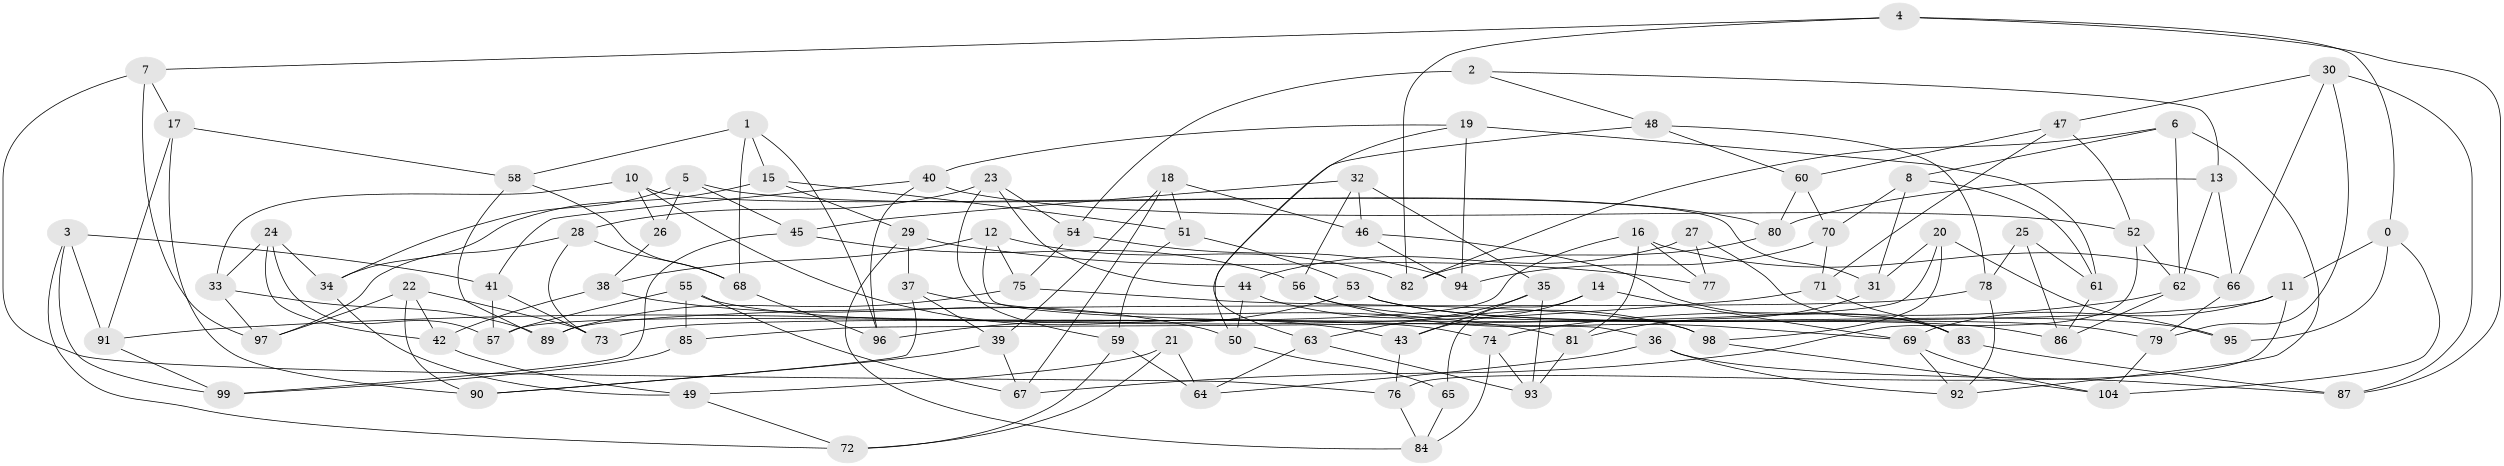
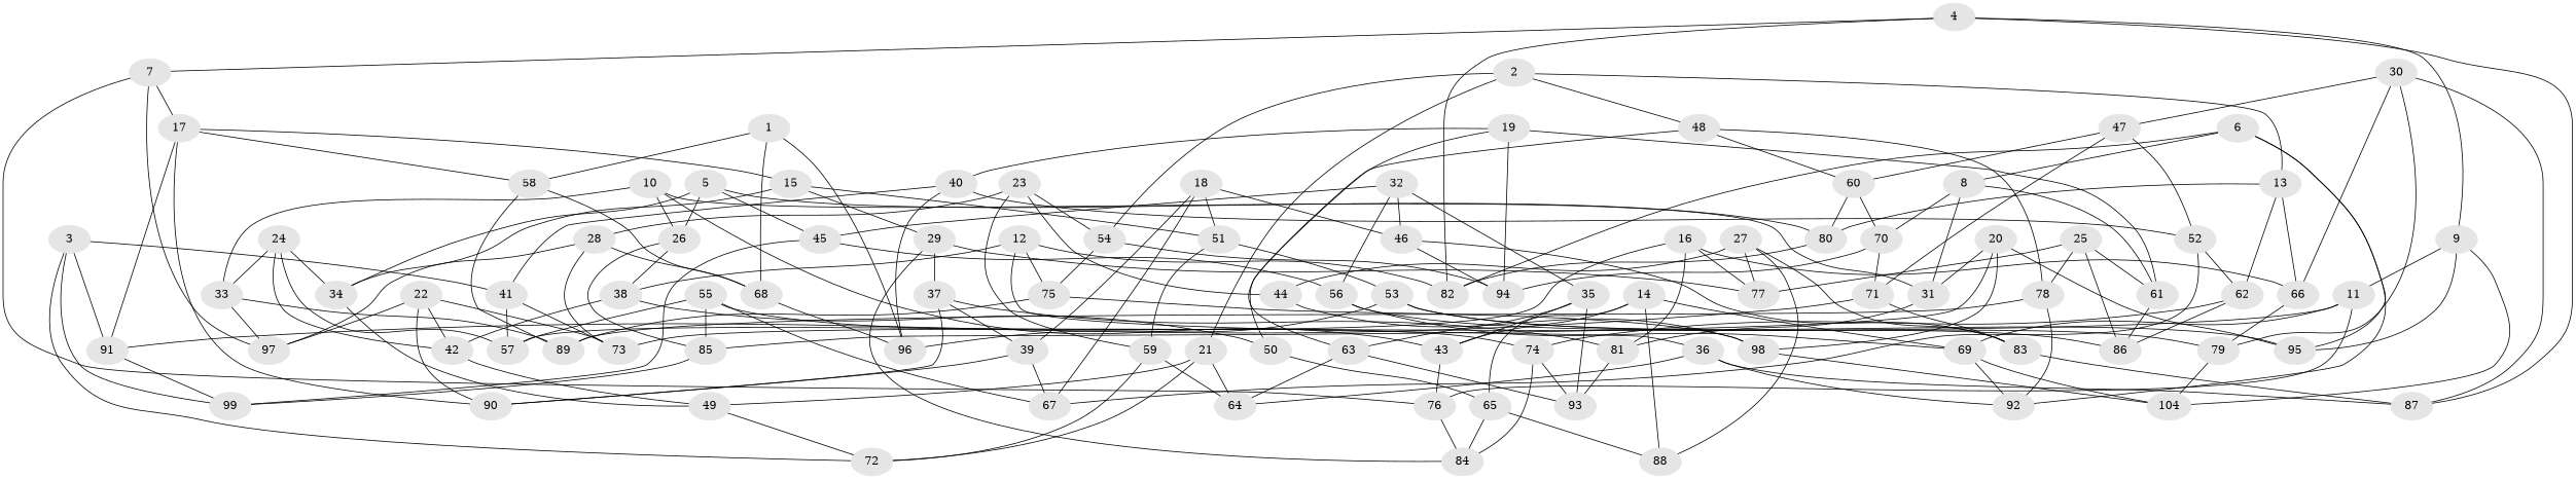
  graph {
    node [color=gray90 style=filled]
    1
    15
    58
    68
    96
    34
    29
    51
    89
    2
    13
    21
    48
    54
    80
    62
    66
    72
    49
    64
    78
    50
    60
    75
    94
    3
    41
    91
    99
    73
    57
    4
    7
-   9 [label=0]
+   9
    82
    87
    17
    76
    97
    95
    11
    n42 [label=104]
    5
    26
    45
    38
    85
    56
    6
    8
    92
    31
    61
    70
    90
    84
    81
    86
    71
    69
    10
    33
    43
    12
    36
    42
    98
    74
    79
    14
+   88
    65
    77
    37
    59
    53
    16
    93
    18
    39
    46
    67
    83
    19
    40
    63
    52
    20
    22
    23
    28
    44
    24
    25
    27
    30
    47
    32
    35
    55
-   1 -- 15
+   17 -- 15
    1 -- 58
    1 -- 68
    1 -- 96
    15 -- 34
    15 -- 29
    15 -- 51
    58 -- 68
    58 -- 89
    68 -- 96
    34 -- 49
    29 -- 84
    29 -- 77
    29 -- 37
    51 -- 59
    51 -- 53
    2 -- 13
+   2 -- 21
    2 -- 48
    2 -- 54
    13 -- 80
    13 -- 62
    13 -- 66
    21 -- 72
    21 -- 49
    21 -- 64
    48 -- 78
    48 -- 50
    48 -- 60
    54 -- 75
    54 -- 94
    80 -- 82
    62 -- 86
    62 -- 74
    66 -- 79
    49 -- 72
    78 -- 89
    78 -- 92
    50 -- 65
    60 -- 80
    60 -- 70
    75 -- 89
    75 -- 98
    3 -- 72
    3 -- 41
    3 -- 91
    3 -- 99
    41 -- 73
    41 -- 57
    91 -- 99
    4 -- 7
    4 -- 9
    4 -- 82
    4 -- 87
    7 -- 17
    7 -- 76
    7 -- 97
    9 -- 95
    9 -- 11
    9 -- n42
    17 -- 58
    17 -- 91
    17 -- 90
    76 -- 84
    11 -- 73
    11 -- 76
    11 -- 69
    5 -- 34
    5 -- 80
    5 -- 26
    5 -- 45
    26 -- 38
+   26 -- 85
    45 -- 99
    45 -- 56
    38 -- 50
    38 -- 42
    85 -- 99
    56 -- 86
    56 -- 69
    6 -- 82
-   6 -- 62
+   6 -- 95
    6 -- 8
    6 -- 92
    8 -- 31
    8 -- 61
    8 -- 70
    31 -- 81
    61 -- 86
    70 -- 94
    70 -- 71
    81 -- 93
    71 -- 91
    71 -- 83
    69 -- n42
    69 -- 92
    10 -- 26
    10 -- 31
    10 -- 33
    10 -- 43
    33 -- 89
    33 -- 97
    43 -- 76
    12 -- 75
    12 -- 82
    12 -- 38
    12 -- 36
    36 -- 64
    36 -- 87
    36 -- 92
    42 -- 49
    98 -- n42
    74 -- 84
    74 -- 93
    79 -- n42
    14 -- 69
    14 -- 43
+   14 -- 88
    14 -- 65
    65 -- 84
+   65 -- 88
    37 -- 90
    37 -- 81
    37 -- 39
    59 -- 72
    59 -- 64
    53 -- 96
    53 -- 95
    53 -- 79
    16 -- 66
    16 -- 57
    16 -- 81
    16 -- 77
    18 -- 51
    18 -- 39
    18 -- 46
    18 -- 67
    39 -- 90
    39 -- 67
    46 -- 94
    46 -- 83
    83 -- 87
    19 -- 94
    19 -- 61
    19 -- 40
    19 -- 63
    40 -- 96
    40 -- 41
    40 -- 52
    63 -- 64
    63 -- 93
    52 -- 62
    52 -- 67
    20 -- 95
    20 -- 85
    20 -- 31
    20 -- 98
    22 -- 73
    22 -- 97
    22 -- 90
    22 -- 42
    23 -- 54
    23 -- 59
    23 -- 28
    23 -- 44
    28 -- 68
    28 -- 73
    28 -- 97
-   44 -- 50
    44 -- 98
    24 -- 34
    24 -- 57
    24 -- 33
    24 -- 42
    25 -- 78
    25 -- 61
    25 -- 86
+   25 -- 77
+   27 -- 88
    27 -- 77
    27 -- 83
    27 -- 44
    30 -- 66
    30 -- 87
    30 -- 79
    30 -- 47
    47 -- 60
    47 -- 71
    47 -- 52
    32 -- 45
    32 -- 56
    32 -- 46
    32 -- 35
    35 -- 43
    35 -- 93
    35 -- 63
    55 -- 57
    55 -- 85
    55 -- 74
    55 -- 67
  }
